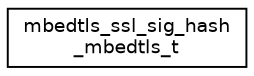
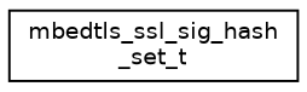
  digraph {
    rankdir=LR
-   n1 [color=black fillcolor=white fontname=Helvetica fontsize=10 height=0.2 label="mbedtls_ssl_sig_hash\l_mbedtls_t" shape=record style=filled width=0.4]
+   n1 [color=black fillcolor=white fontname=Helvetica fontsize=10 height=0.2 label="mbedtls_ssl_sig_hash\l_set_t" shape=record style=filled width=0.4]
  }
